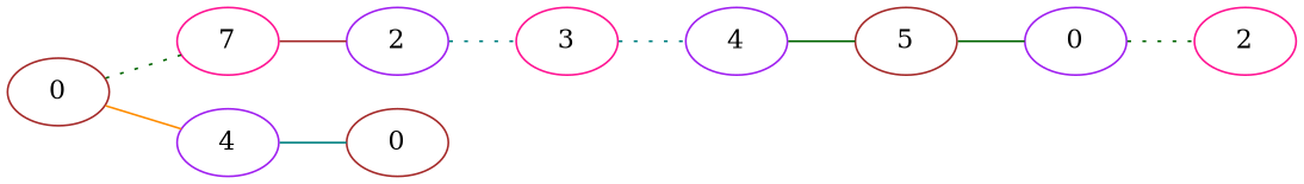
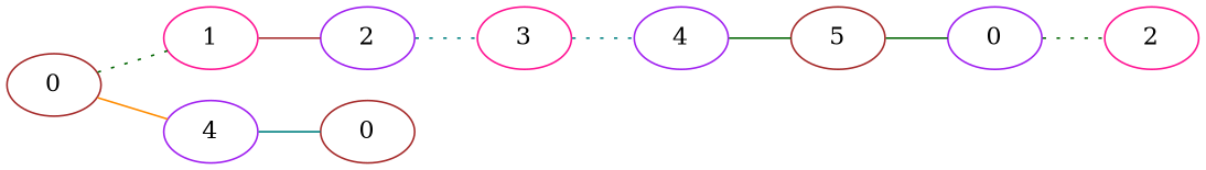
  graph {
    rankdir=LR
    node [color=purple]
    edge [color=darkgreen]
    n1 [label=0 color=brown]
-   n2 [label=7 color=deeppink]
+   n2 [label=1 color=deeppink]
    n3 [label=4]
    n4 [label=2]
    n5 [label=3 color=deeppink]
    n6 [label=4]
    n7 [label=5 color=brown]
    n8 [label=0]
    n9 [label=2 color=deeppink]
    n10 [label=0 color=brown]
    n1 -- n2 [style=dotted]
    n1 -- n3 [color=darkorange]
    n2 -- n4 [color=brown]
    n3 -- n10 [color=teal]
    n4 -- n5 [style=dotted color=teal]
    n5 -- n6 [style=dotted color=teal]
    n6 -- n7
    n7 -- n8
    n8 -- n9 [style=dotted]
  }
